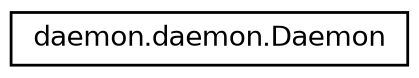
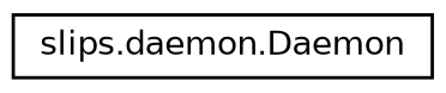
  digraph {
    rankdir=LR
-   n1 [color=black fillcolor=white fontname=Helvetica fontsize=10 height=0.2 label="daemon.daemon.Daemon" shape=record style=filled width=0.4]
+   n1 [color=black fillcolor=white fontname=Helvetica fontsize=10 height=0.2 label="slips.daemon.Daemon" shape=record style=filled width=0.4]
  }
